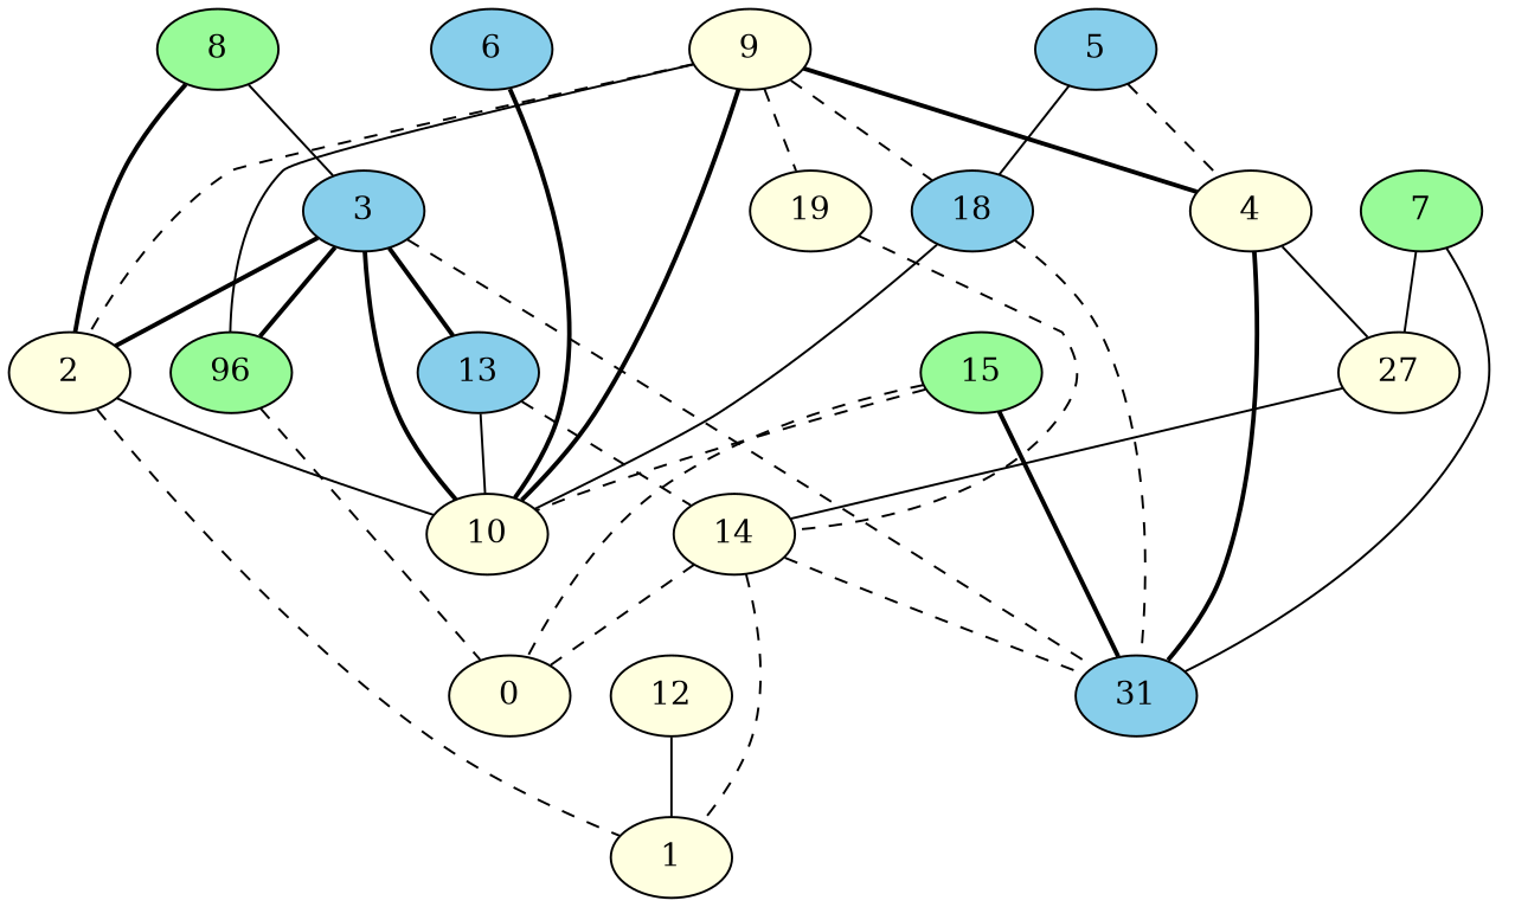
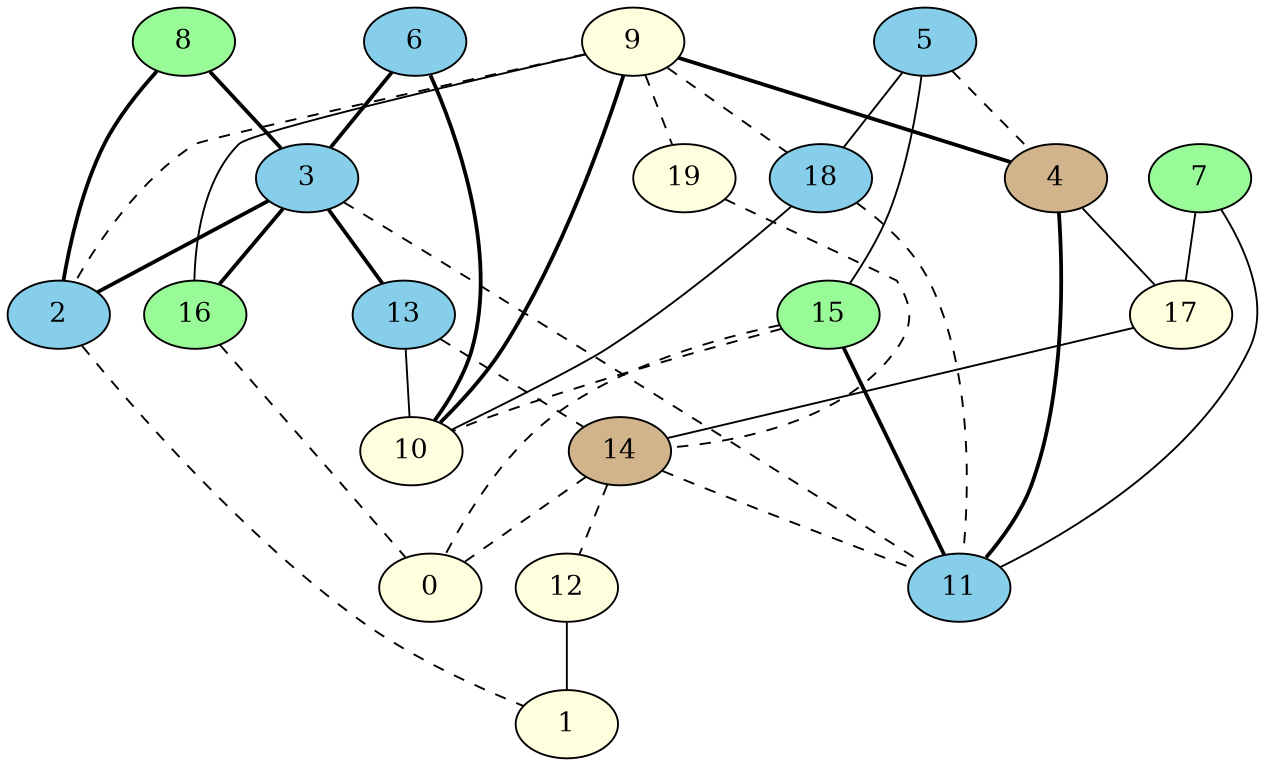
  digraph {
    node [fillcolor=lightyellow style=filled]
    edge [color=black dir=none style=dashed]
    12
-   11 [fillcolor=skyblue label=31]
+   11 [fillcolor=skyblue]
    1
    19
-   14
+   14 [fillcolor=tan]
    0
    6 [fillcolor=skyblue]
    3 [fillcolor=skyblue]
    10
-   16 [fillcolor=palegreen label=96]
+   16 [fillcolor=palegreen]
    13 [fillcolor=skyblue]
-   2
+   2 [fillcolor=skyblue]
    5 [fillcolor=skyblue]
-   4
+   4 [fillcolor=tan]
    18 [fillcolor=skyblue]
    15 [fillcolor=palegreen]
-   17 [label=27]
+   17
    8 [fillcolor=palegreen]
    9
    7 [fillcolor=palegreen]
    subgraph sub_1 {
      12
      11
      1
      19
      14
      0
      6
      3
      10
      16
      13
      2
      5
      4
      18
      15
      17
      8
      9
      7
    }
    12 -> 1 [style=solid]
    19 -> 14
-   14 -> 1
+   14 -> 12
    14 -> 11
    14 -> 0
-   10 -> 3 [style=bold]
+   6 -> 3 [style=bold]
    6 -> 10 [style=bold]
    3 -> 11
    3 -> 16 [style=bold]
    3 -> 13 [style=bold]
    3 -> 2 [style=bold]
    16 -> 0
    13 -> 14
    13 -> 10 [style=solid]
    2 -> 1
-   2 -> 10 [style=solid]
    5 -> 4
    5 -> 18 [style=solid]
+   5 -> 15 [style=solid]
    4 -> 11 [style=bold]
    4 -> 17 [style=solid]
    18 -> 11
    18 -> 10 [style=solid]
    15 -> 11 [style=bold]
    15 -> 0
    15 -> 10
    17 -> 14 [style=solid]
-   8 -> 3 [style=solid]
+   8 -> 3 [style=bold]
    8 -> 2 [style=bold]
    9 -> 19
    9 -> 10 [style=bold]
    9 -> 16 [style=solid]
    9 -> 2
    9 -> 4 [style=bold]
    9 -> 18
    7 -> 11 [style=solid]
    7 -> 17 [style=solid]
  }
